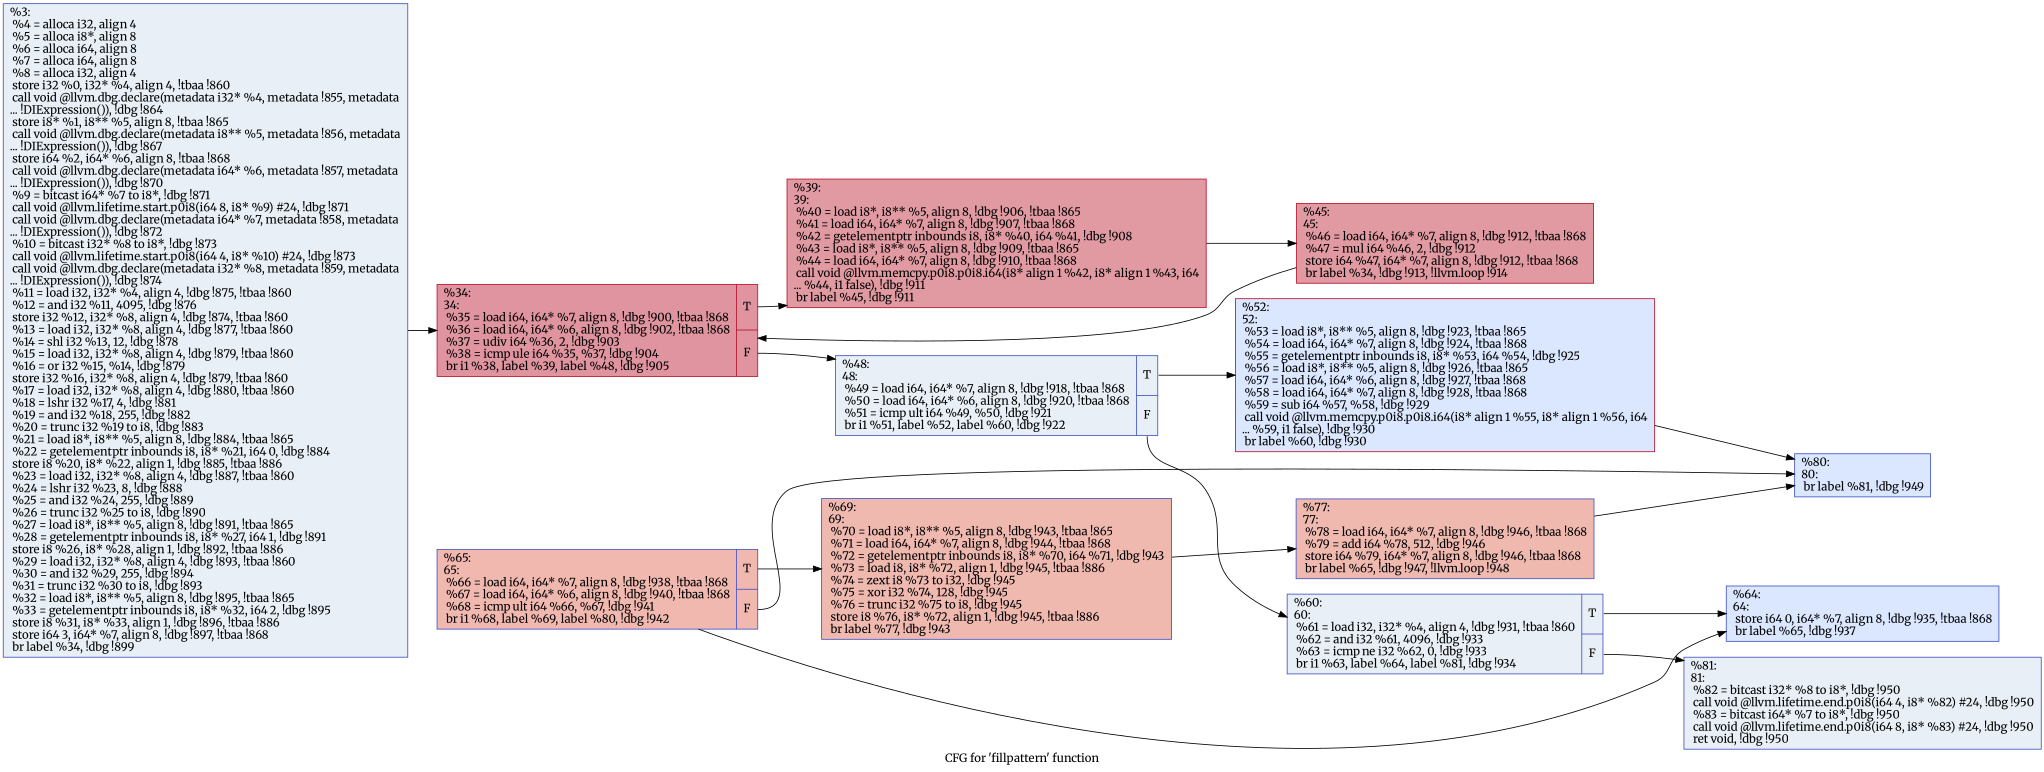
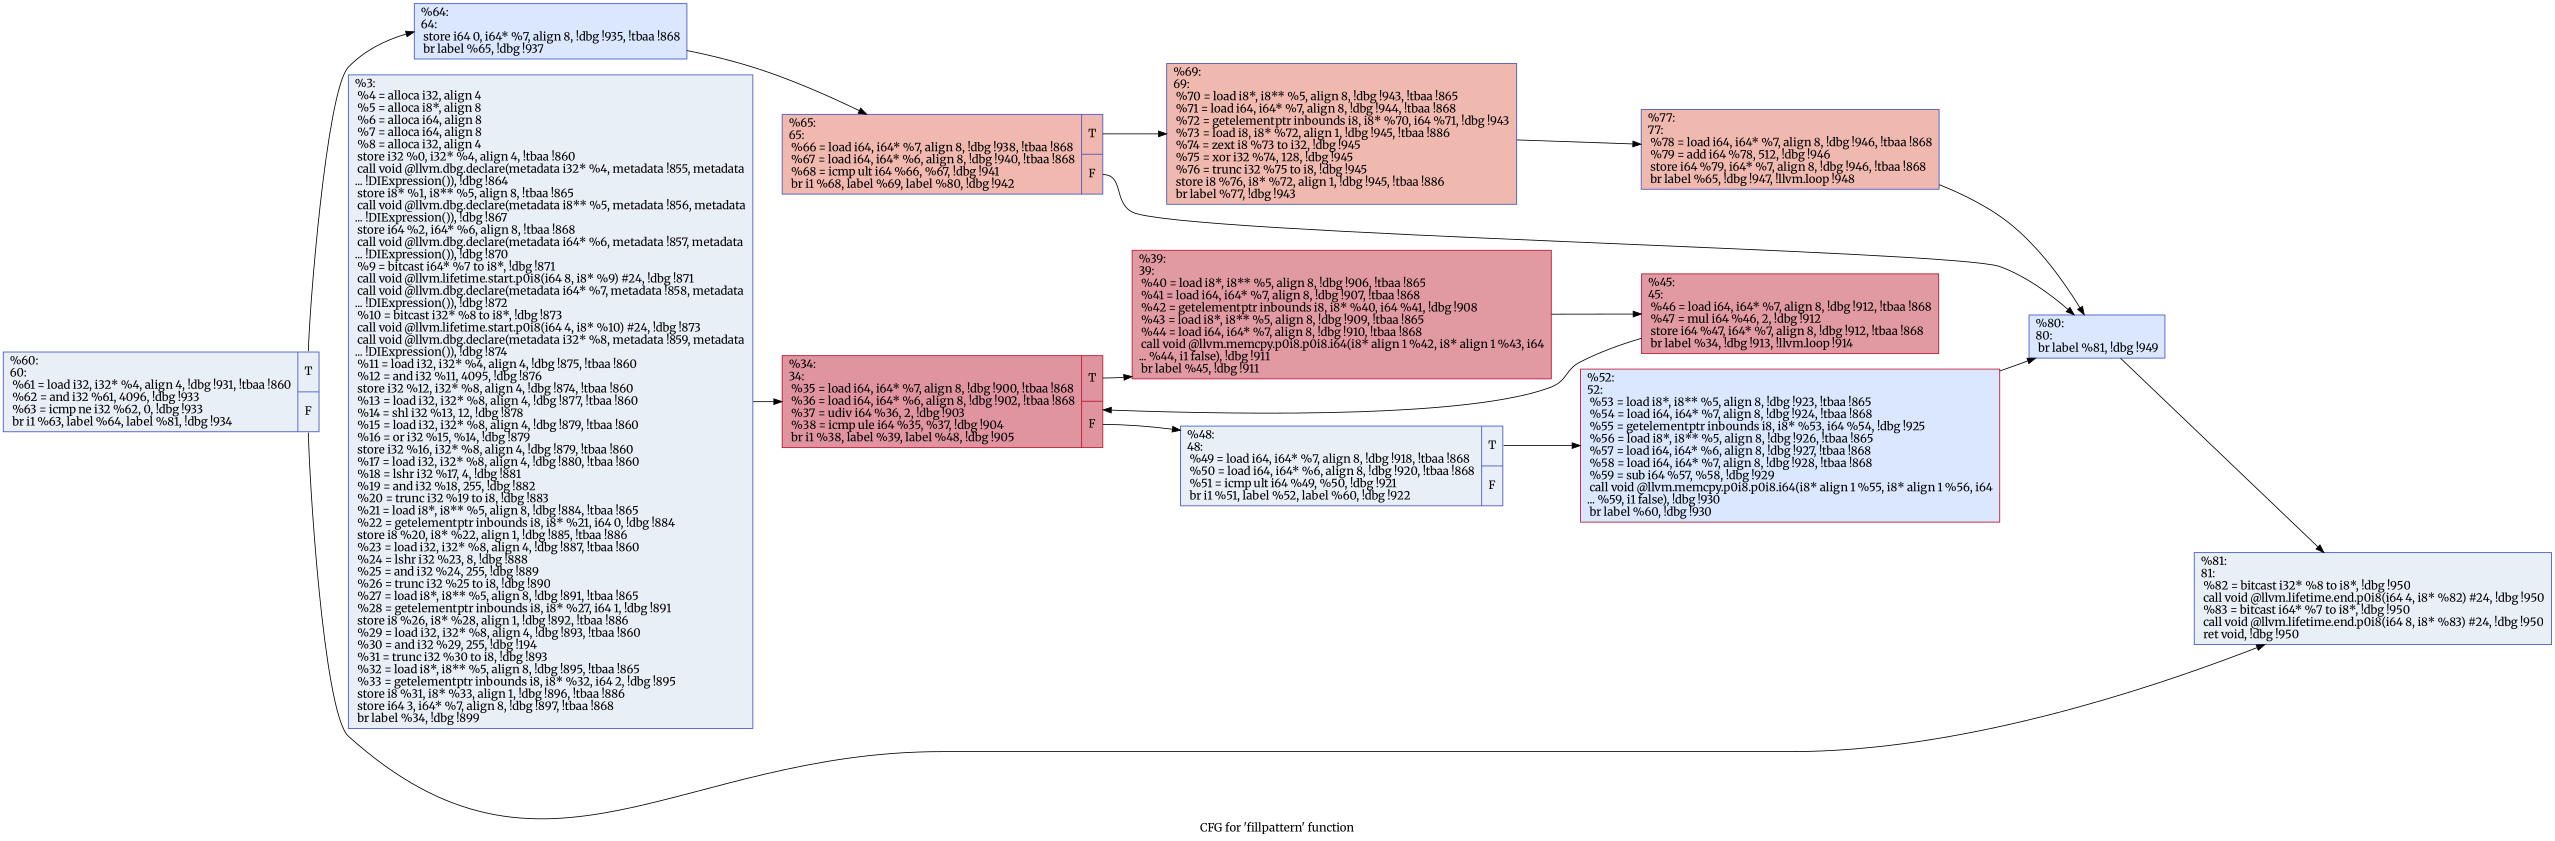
  digraph {
    fontname=Merriweather
    label="CFG for 'fillpattern' function"
    rankdir=LR
    node [color="#3d50c3ff" fillcolor="#cedaeb70" fontname=Merriweather shape=record style=filled]
    edge [fontname=Merriweather]
-   n1 [label="{%3:\l  %4 = alloca i32, align 4\l  %5 = alloca i8*, align 8\l  %6 = alloca i64, align 8\l  %7 = alloca i64, align 8\l  %8 = alloca i32, align 4\l  store i32 %0, i32* %4, align 4, !tbaa !860\l  call void @llvm.dbg.declare(metadata i32* %4, metadata !855, metadata\l... !DIExpression()), !dbg !864\l  store i8* %1, i8** %5, align 8, !tbaa !865\l  call void @llvm.dbg.declare(metadata i8** %5, metadata !856, metadata\l... !DIExpression()), !dbg !867\l  store i64 %2, i64* %6, align 8, !tbaa !868\l  call void @llvm.dbg.declare(metadata i64* %6, metadata !857, metadata\l... !DIExpression()), !dbg !870\l  %9 = bitcast i64* %7 to i8*, !dbg !871\l  call void @llvm.lifetime.start.p0i8(i64 8, i8* %9) #24, !dbg !871\l  call void @llvm.dbg.declare(metadata i64* %7, metadata !858, metadata\l... !DIExpression()), !dbg !872\l  %10 = bitcast i32* %8 to i8*, !dbg !873\l  call void @llvm.lifetime.start.p0i8(i64 4, i8* %10) #24, !dbg !873\l  call void @llvm.dbg.declare(metadata i32* %8, metadata !859, metadata\l... !DIExpression()), !dbg !874\l  %11 = load i32, i32* %4, align 4, !dbg !875, !tbaa !860\l  %12 = and i32 %11, 4095, !dbg !876\l  store i32 %12, i32* %8, align 4, !dbg !874, !tbaa !860\l  %13 = load i32, i32* %8, align 4, !dbg !877, !tbaa !860\l  %14 = shl i32 %13, 12, !dbg !878\l  %15 = load i32, i32* %8, align 4, !dbg !879, !tbaa !860\l  %16 = or i32 %15, %14, !dbg !879\l  store i32 %16, i32* %8, align 4, !dbg !879, !tbaa !860\l  %17 = load i32, i32* %8, align 4, !dbg !880, !tbaa !860\l  %18 = lshr i32 %17, 4, !dbg !881\l  %19 = and i32 %18, 255, !dbg !882\l  %20 = trunc i32 %19 to i8, !dbg !883\l  %21 = load i8*, i8** %5, align 8, !dbg !884, !tbaa !865\l  %22 = getelementptr inbounds i8, i8* %21, i64 0, !dbg !884\l  store i8 %20, i8* %22, align 1, !dbg !885, !tbaa !886\l  %23 = load i32, i32* %8, align 4, !dbg !887, !tbaa !860\l  %24 = lshr i32 %23, 8, !dbg !888\l  %25 = and i32 %24, 255, !dbg !889\l  %26 = trunc i32 %25 to i8, !dbg !890\l  %27 = load i8*, i8** %5, align 8, !dbg !891, !tbaa !865\l  %28 = getelementptr inbounds i8, i8* %27, i64 1, !dbg !891\l  store i8 %26, i8* %28, align 1, !dbg !892, !tbaa !886\l  %29 = load i32, i32* %8, align 4, !dbg !893, !tbaa !860\l  %30 = and i32 %29, 255, !dbg !894\l  %31 = trunc i32 %30 to i8, !dbg !893\l  %32 = load i8*, i8** %5, align 8, !dbg !895, !tbaa !865\l  %33 = getelementptr inbounds i8, i8* %32, i64 2, !dbg !895\l  store i8 %31, i8* %33, align 1, !dbg !896, !tbaa !886\l  store i64 3, i64* %7, align 8, !dbg !897, !tbaa !868\l  br label %34, !dbg !899\l}"]
+   n1 [label="{%3:\l  %4 = alloca i32, align 4\l  %5 = alloca i8*, align 8\l  %6 = alloca i64, align 8\l  %7 = alloca i64, align 8\l  %8 = alloca i32, align 4\l  store i32 %0, i32* %4, align 4, !tbaa !860\l  call void @llvm.dbg.declare(metadata i32* %4, metadata !855, metadata\l... !DIExpression()), !dbg !864\l  store i8* %1, i8** %5, align 8, !tbaa !865\l  call void @llvm.dbg.declare(metadata i8** %5, metadata !856, metadata\l... !DIExpression()), !dbg !867\l  store i64 %2, i64* %6, align 8, !tbaa !868\l  call void @llvm.dbg.declare(metadata i64* %6, metadata !857, metadata\l... !DIExpression()), !dbg !870\l  %9 = bitcast i64* %7 to i8*, !dbg !871\l  call void @llvm.lifetime.start.p0i8(i64 8, i8* %9) #24, !dbg !871\l  call void @llvm.dbg.declare(metadata i64* %7, metadata !858, metadata\l... !DIExpression()), !dbg !872\l  %10 = bitcast i32* %8 to i8*, !dbg !873\l  call void @llvm.lifetime.start.p0i8(i64 4, i8* %10) #24, !dbg !873\l  call void @llvm.dbg.declare(metadata i32* %8, metadata !859, metadata\l... !DIExpression()), !dbg !874\l  %11 = load i32, i32* %4, align 4, !dbg !875, !tbaa !860\l  %12 = and i32 %11, 4095, !dbg !876\l  store i32 %12, i32* %8, align 4, !dbg !874, !tbaa !860\l  %13 = load i32, i32* %8, align 4, !dbg !877, !tbaa !860\l  %14 = shl i32 %13, 12, !dbg !878\l  %15 = load i32, i32* %8, align 4, !dbg !879, !tbaa !860\l  %16 = or i32 %15, %14, !dbg !879\l  store i32 %16, i32* %8, align 4, !dbg !879, !tbaa !860\l  %17 = load i32, i32* %8, align 4, !dbg !880, !tbaa !860\l  %18 = lshr i32 %17, 4, !dbg !881\l  %19 = and i32 %18, 255, !dbg !882\l  %20 = trunc i32 %19 to i8, !dbg !883\l  %21 = load i8*, i8** %5, align 8, !dbg !884, !tbaa !865\l  %22 = getelementptr inbounds i8, i8* %21, i64 0, !dbg !884\l  store i8 %20, i8* %22, align 1, !dbg !885, !tbaa !886\l  %23 = load i32, i32* %8, align 4, !dbg !887, !tbaa !860\l  %24 = lshr i32 %23, 8, !dbg !888\l  %25 = and i32 %24, 255, !dbg !889\l  %26 = trunc i32 %25 to i8, !dbg !890\l  %27 = load i8*, i8** %5, align 8, !dbg !891, !tbaa !865\l  %28 = getelementptr inbounds i8, i8* %27, i64 1, !dbg !891\l  store i8 %26, i8* %28, align 1, !dbg !892, !tbaa !886\l  %29 = load i32, i32* %8, align 4, !dbg !893, !tbaa !860\l  %30 = and i32 %29, 255, !dbg !194\l  %31 = trunc i32 %30 to i8, !dbg !893\l  %32 = load i8*, i8** %5, align 8, !dbg !895, !tbaa !865\l  %33 = getelementptr inbounds i8, i8* %32, i64 2, !dbg !895\l  store i8 %31, i8* %33, align 1, !dbg !896, !tbaa !886\l  store i64 3, i64* %7, align 8, !dbg !897, !tbaa !868\l  br label %34, !dbg !899\l}"]
    n2 [color="#b70d28ff" fillcolor="#b70d2870" label="{%34:\l34:                                               \l  %35 = load i64, i64* %7, align 8, !dbg !900, !tbaa !868\l  %36 = load i64, i64* %6, align 8, !dbg !902, !tbaa !868\l  %37 = udiv i64 %36, 2, !dbg !903\l  %38 = icmp ule i64 %35, %37, !dbg !904\l  br i1 %38, label %39, label %48, !dbg !905\l|{<s0>T|<s1>F}}"]
    n3 [color="#b70d28ff" fillcolor="#bb1b2c70" label="{%39:\l39:                                               \l  %40 = load i8*, i8** %5, align 8, !dbg !906, !tbaa !865\l  %41 = load i64, i64* %7, align 8, !dbg !907, !tbaa !868\l  %42 = getelementptr inbounds i8, i8* %40, i64 %41, !dbg !908\l  %43 = load i8*, i8** %5, align 8, !dbg !909, !tbaa !865\l  %44 = load i64, i64* %7, align 8, !dbg !910, !tbaa !868\l  call void @llvm.memcpy.p0i8.p0i8.i64(i8* align 1 %42, i8* align 1 %43, i64\l... %44, i1 false), !dbg !911\l  br label %45, !dbg !911\l}"]
    n4 [label="{%48:\l48:                                               \l  %49 = load i64, i64* %7, align 8, !dbg !918, !tbaa !868\l  %50 = load i64, i64* %6, align 8, !dbg !920, !tbaa !868\l  %51 = icmp ult i64 %49, %50, !dbg !921\l  br i1 %51, label %52, label %60, !dbg !922\l|{<s0>T|<s1>F}}"]
    n5 [color="#b70d28ff" fillcolor="#bb1b2c70" label="{%45:\l45:                                               \l  %46 = load i64, i64* %7, align 8, !dbg !912, !tbaa !868\l  %47 = mul i64 %46, 2, !dbg !912\l  store i64 %47, i64* %7, align 8, !dbg !912, !tbaa !868\l  br label %34, !dbg !913, !llvm.loop !914\l}"]
    n6 [color="#b70d28ff" fillcolor="#abc8fd70" label="{%52:\l52:                                               \l  %53 = load i8*, i8** %5, align 8, !dbg !923, !tbaa !865\l  %54 = load i64, i64* %7, align 8, !dbg !924, !tbaa !868\l  %55 = getelementptr inbounds i8, i8* %53, i64 %54, !dbg !925\l  %56 = load i8*, i8** %5, align 8, !dbg !926, !tbaa !865\l  %57 = load i64, i64* %6, align 8, !dbg !927, !tbaa !868\l  %58 = load i64, i64* %7, align 8, !dbg !928, !tbaa !868\l  %59 = sub i64 %57, %58, !dbg !929\l  call void @llvm.memcpy.p0i8.p0i8.i64(i8* align 1 %55, i8* align 1 %56, i64\l... %59, i1 false), !dbg !930\l  br label %60, !dbg !930\l}"]
    n7 [label="{%60:\l60:                                               \l  %61 = load i32, i32* %4, align 4, !dbg !931, !tbaa !860\l  %62 = and i32 %61, 4096, !dbg !933\l  %63 = icmp ne i32 %62, 0, !dbg !933\l  br i1 %63, label %64, label %81, !dbg !934\l|{<s0>T|<s1>F}}"]
    n8 [fillcolor="#abc8fd70" label="{%80:\l80:                                               \l  br label %81, !dbg !949\l}"]
    n9 [fillcolor="#abc8fd70" label="{%64:\l64:                                               \l  store i64 0, i64* %7, align 8, !dbg !935, !tbaa !868\l  br label %65, !dbg !937\l}"]
    n10 [label="{%81:\l81:                                               \l  %82 = bitcast i32* %8 to i8*, !dbg !950\l  call void @llvm.lifetime.end.p0i8(i64 4, i8* %82) #24, !dbg !950\l  %83 = bitcast i64* %7 to i8*, !dbg !950\l  call void @llvm.lifetime.end.p0i8(i64 8, i8* %83) #24, !dbg !950\l  ret void, !dbg !950\l}"]
    n11 [fillcolor="#dc5d4a70" label="{%65:\l65:                                               \l  %66 = load i64, i64* %7, align 8, !dbg !938, !tbaa !868\l  %67 = load i64, i64* %6, align 8, !dbg !940, !tbaa !868\l  %68 = icmp ult i64 %66, %67, !dbg !941\l  br i1 %68, label %69, label %80, !dbg !942\l|{<s0>T|<s1>F}}"]
    n12 [fillcolor="#de614d70" label="{%69:\l69:                                               \l  %70 = load i8*, i8** %5, align 8, !dbg !943, !tbaa !865\l  %71 = load i64, i64* %7, align 8, !dbg !944, !tbaa !868\l  %72 = getelementptr inbounds i8, i8* %70, i64 %71, !dbg !943\l  %73 = load i8, i8* %72, align 1, !dbg !945, !tbaa !886\l  %74 = zext i8 %73 to i32, !dbg !945\l  %75 = xor i32 %74, 128, !dbg !945\l  %76 = trunc i32 %75 to i8, !dbg !945\l  store i8 %76, i8* %72, align 1, !dbg !945, !tbaa !886\l  br label %77, !dbg !943\l}"]
    n13 [fillcolor="#de614d70" label="{%77:\l77:                                               \l  %78 = load i64, i64* %7, align 8, !dbg !946, !tbaa !868\l  %79 = add i64 %78, 512, !dbg !946\l  store i64 %79, i64* %7, align 8, !dbg !946, !tbaa !868\l  br label %65, !dbg !947, !llvm.loop !948\l}"]
    n1 -> n2
    n2 -> n3 [tailport=s0]
    n2 -> n4 [tailport=s1]
    n3 -> n5
    n4 -> n6 [tailport=s0]
-   n4 -> n7 [tailport=s1]
    n5 -> n2
    n6 -> n8
    n7 -> n9 [tailport=s0]
    n7 -> n10 [tailport=s1]
-   n11 -> n9
+   n8 -> n10
+   n9 -> n11
    n11 -> n8 [tailport=s1]
    n11 -> n12 [tailport=s0]
    n12 -> n13
    n13 -> n8
  }
